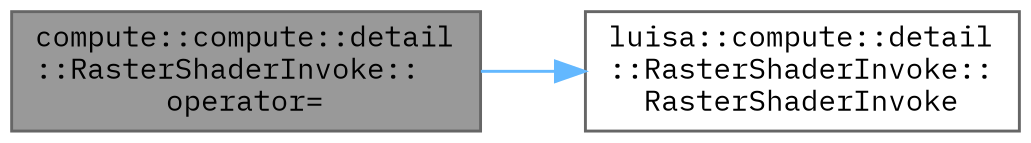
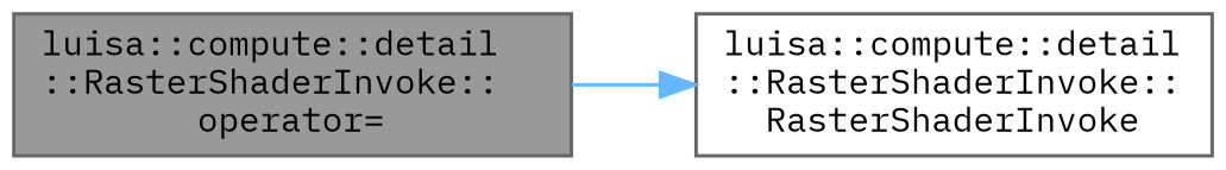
  digraph {
    rankdir=LR
    fontname="IBM Plex Mono"
    node [fontname="IBM Plex Mono" fontsize=10 shape=box style=filled]
-   n1 [color=gray40 fillcolor=grey60 fontcolor=black height=0.2 label="compute::compute::detail\l::RasterShaderInvoke::\loperator=" width=0.4]
+   n1 [color=gray40 fillcolor=grey60 fontcolor=black height=0.2 label="luisa::compute::detail\l::RasterShaderInvoke::\loperator=" width=0.4]
    n2 [color=grey40 fillcolor=white height=0.2 label="luisa::compute::detail\l::RasterShaderInvoke::\lRasterShaderInvoke" width=0.4]
    n1 -> n2 [color=steelblue1 fontname="IBM Plex Mono" fontsize=10 labelfontname=Helvetica labelfontsize=10 style=solid]
  }
